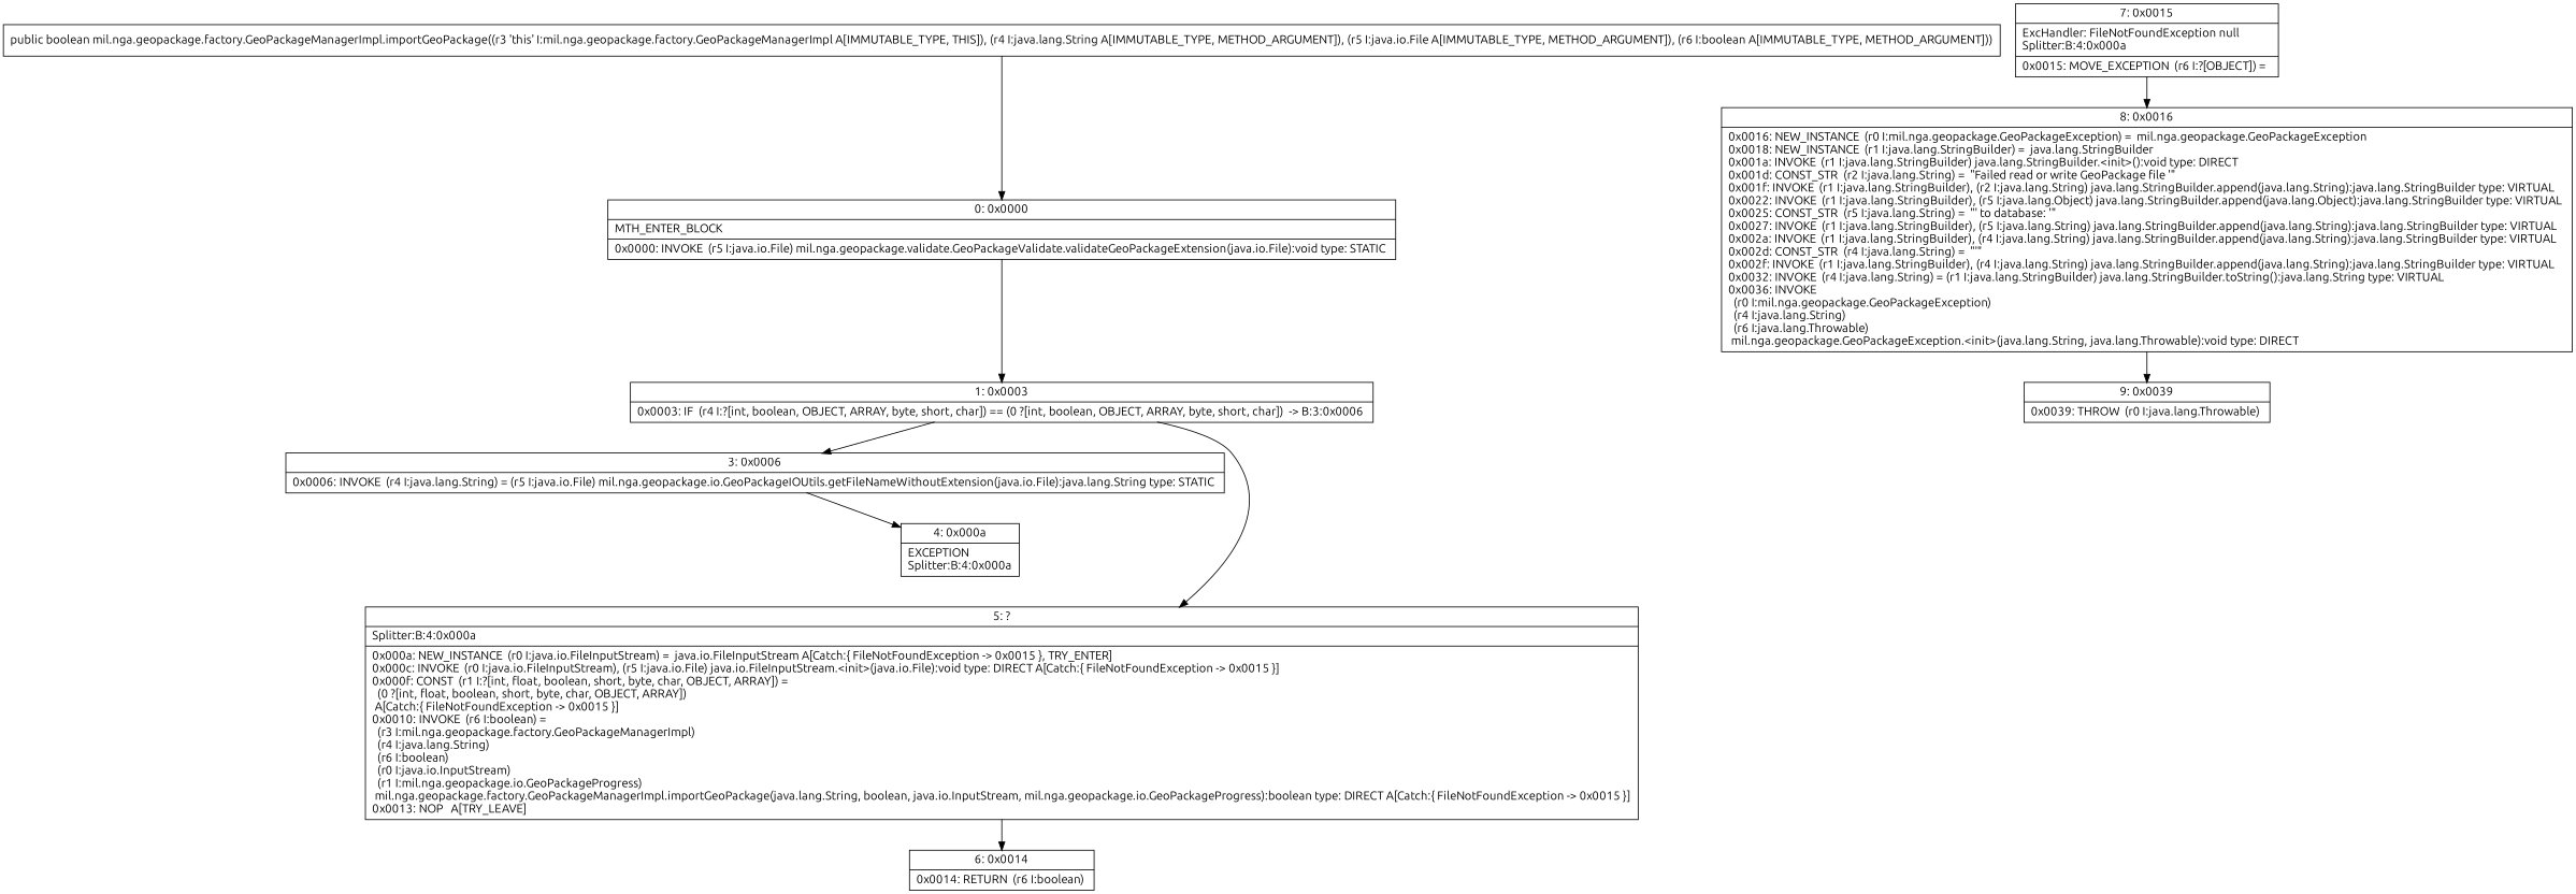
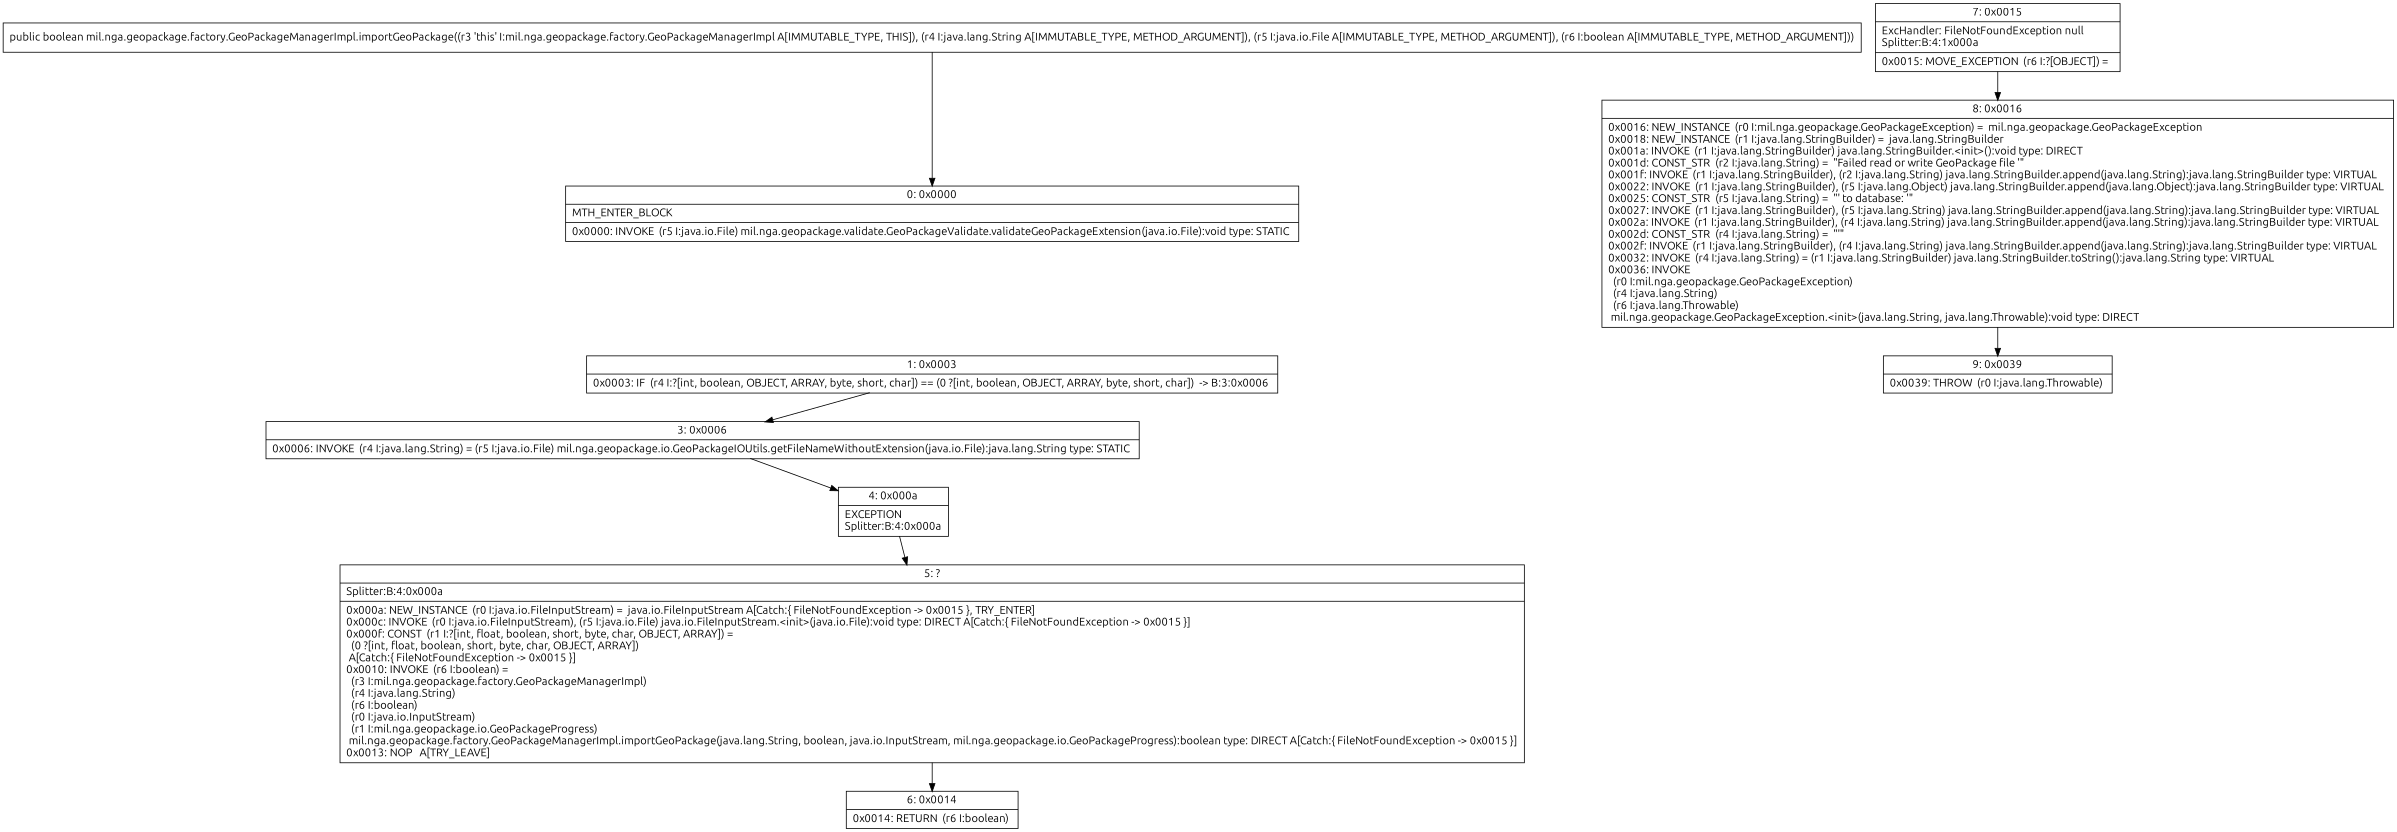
  digraph {
    fontname=Ubuntu
    node [fontname=Ubuntu shape=record]
    edge [fontname=Ubuntu]
    n1 [label="{0\:\ 0x0000|MTH_ENTER_BLOCK\l|0x0000: INVOKE  (r5 I:java.io.File) mil.nga.geopackage.validate.GeoPackageValidate.validateGeoPackageExtension(java.io.File):void type: STATIC \l}"]
    n2 [label="{1\:\ 0x0003|0x0003: IF  (r4 I:?[int, boolean, OBJECT, ARRAY, byte, short, char]) == (0 ?[int, boolean, OBJECT, ARRAY, byte, short, char])  \-\> B:3:0x0006 \l}"]
    n3 [label="{3\:\ 0x0006|0x0006: INVOKE  (r4 I:java.lang.String) = (r5 I:java.io.File) mil.nga.geopackage.io.GeoPackageIOUtils.getFileNameWithoutExtension(java.io.File):java.lang.String type: STATIC \l}"]
    n4 [label="{4\:\ 0x000a|EXCEPTION\lSplitter:B:4:0x000a\l}"]
    n5 [label="{5\:\ ?|Splitter:B:4:0x000a\l|0x000a: NEW_INSTANCE  (r0 I:java.io.FileInputStream) =  java.io.FileInputStream A[Catch:\{ FileNotFoundException \-\> 0x0015 \}, TRY_ENTER]\l0x000c: INVOKE  (r0 I:java.io.FileInputStream), (r5 I:java.io.File) java.io.FileInputStream.\<init\>(java.io.File):void type: DIRECT A[Catch:\{ FileNotFoundException \-\> 0x0015 \}]\l0x000f: CONST  (r1 I:?[int, float, boolean, short, byte, char, OBJECT, ARRAY]) = \l  (0 ?[int, float, boolean, short, byte, char, OBJECT, ARRAY])\l A[Catch:\{ FileNotFoundException \-\> 0x0015 \}]\l0x0010: INVOKE  (r6 I:boolean) = \l  (r3 I:mil.nga.geopackage.factory.GeoPackageManagerImpl)\l  (r4 I:java.lang.String)\l  (r6 I:boolean)\l  (r0 I:java.io.InputStream)\l  (r1 I:mil.nga.geopackage.io.GeoPackageProgress)\l mil.nga.geopackage.factory.GeoPackageManagerImpl.importGeoPackage(java.lang.String, boolean, java.io.InputStream, mil.nga.geopackage.io.GeoPackageProgress):boolean type: DIRECT A[Catch:\{ FileNotFoundException \-\> 0x0015 \}]\l0x0013: NOP   A[TRY_LEAVE]\l}"]
    n6 [label="{6\:\ 0x0014|0x0014: RETURN  (r6 I:boolean) \l}"]
-   n7 [label="{7\:\ 0x0015|ExcHandler: FileNotFoundException null\lSplitter:B:4:0x000a\l|0x0015: MOVE_EXCEPTION  (r6 I:?[OBJECT]) =  \l}"]
+   n7 [label="{7\:\ 0x0015|ExcHandler: FileNotFoundException null\lSplitter:B:4:1x000a\l|0x0015: MOVE_EXCEPTION  (r6 I:?[OBJECT]) =  \l}"]
    n8 [label="{8\:\ 0x0016|0x0016: NEW_INSTANCE  (r0 I:mil.nga.geopackage.GeoPackageException) =  mil.nga.geopackage.GeoPackageException \l0x0018: NEW_INSTANCE  (r1 I:java.lang.StringBuilder) =  java.lang.StringBuilder \l0x001a: INVOKE  (r1 I:java.lang.StringBuilder) java.lang.StringBuilder.\<init\>():void type: DIRECT \l0x001d: CONST_STR  (r2 I:java.lang.String) =  \"Failed read or write GeoPackage file '\" \l0x001f: INVOKE  (r1 I:java.lang.StringBuilder), (r2 I:java.lang.String) java.lang.StringBuilder.append(java.lang.String):java.lang.StringBuilder type: VIRTUAL \l0x0022: INVOKE  (r1 I:java.lang.StringBuilder), (r5 I:java.lang.Object) java.lang.StringBuilder.append(java.lang.Object):java.lang.StringBuilder type: VIRTUAL \l0x0025: CONST_STR  (r5 I:java.lang.String) =  \"' to database: '\" \l0x0027: INVOKE  (r1 I:java.lang.StringBuilder), (r5 I:java.lang.String) java.lang.StringBuilder.append(java.lang.String):java.lang.StringBuilder type: VIRTUAL \l0x002a: INVOKE  (r1 I:java.lang.StringBuilder), (r4 I:java.lang.String) java.lang.StringBuilder.append(java.lang.String):java.lang.StringBuilder type: VIRTUAL \l0x002d: CONST_STR  (r4 I:java.lang.String) =  \"'\" \l0x002f: INVOKE  (r1 I:java.lang.StringBuilder), (r4 I:java.lang.String) java.lang.StringBuilder.append(java.lang.String):java.lang.StringBuilder type: VIRTUAL \l0x0032: INVOKE  (r4 I:java.lang.String) = (r1 I:java.lang.StringBuilder) java.lang.StringBuilder.toString():java.lang.String type: VIRTUAL \l0x0036: INVOKE  \l  (r0 I:mil.nga.geopackage.GeoPackageException)\l  (r4 I:java.lang.String)\l  (r6 I:java.lang.Throwable)\l mil.nga.geopackage.GeoPackageException.\<init\>(java.lang.String, java.lang.Throwable):void type: DIRECT \l}"]
    n9 [label="{9\:\ 0x0039|0x0039: THROW  (r0 I:java.lang.Throwable) \l}"]
    n10 [label="{public boolean mil.nga.geopackage.factory.GeoPackageManagerImpl.importGeoPackage((r3 'this' I:mil.nga.geopackage.factory.GeoPackageManagerImpl A[IMMUTABLE_TYPE, THIS]), (r4 I:java.lang.String A[IMMUTABLE_TYPE, METHOD_ARGUMENT]), (r5 I:java.io.File A[IMMUTABLE_TYPE, METHOD_ARGUMENT]), (r6 I:boolean A[IMMUTABLE_TYPE, METHOD_ARGUMENT])) }"]
-   n1 -> n2
    n2 -> n3
    n3 -> n4
-   n2 -> n5
+   n4 -> n5
    n5 -> n6
    n7 -> n8
    n8 -> n9
    n10 -> n1
  }
